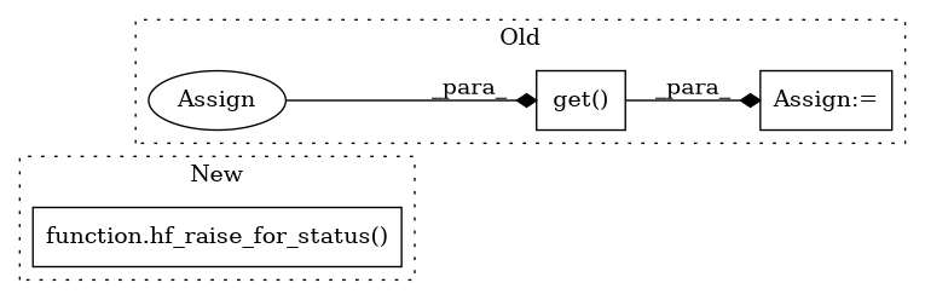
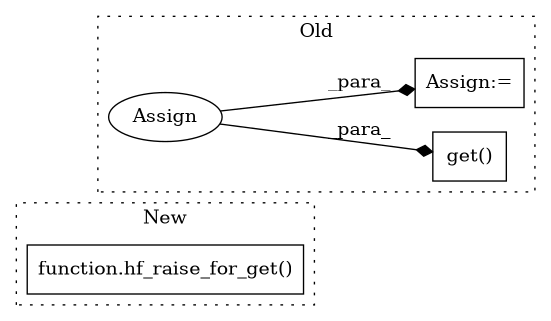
  digraph {
    rankdir=LR
    node [a=75 shape=box]
    edge [arrowhead=diamond]
-   n1 [l="20,30" label="function.hf_raise_for_status()" s="9857,9885"]
+   n1 [l="20,30" label="function.hf_raise_for_get()" s="9857,9885"]
    n2 [l="17,1" label="get()" s="6365,6396"]
    n3 [a=66 l=14 label=Assign s=6382 shape=ellipse]
    n4 [a=68 l=3 label="Assign:=" s=6362]
    subgraph cluster_1 {
      label=New
      style=dotted
      n1
    }
    subgraph cluster_2 {
      label=Old
      style=dotted
      n2
      n3
      n4
    }
-   n2 -> n4 [label=_para_]
+   n3 -> n4 [label=_para_]
    n3 -> n2 [label=_para_]
  }
